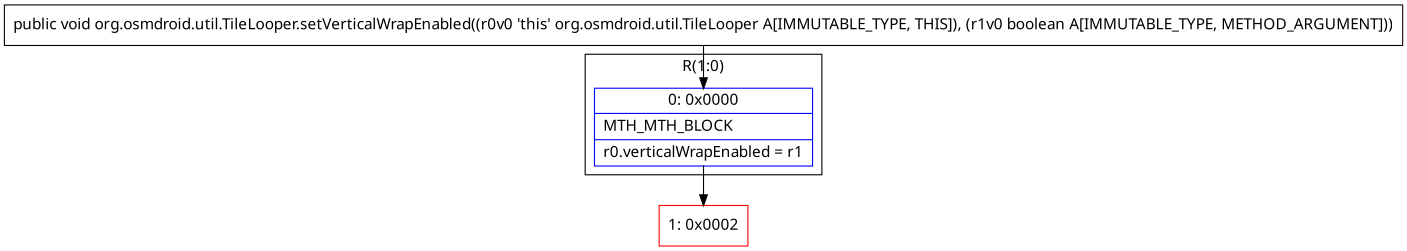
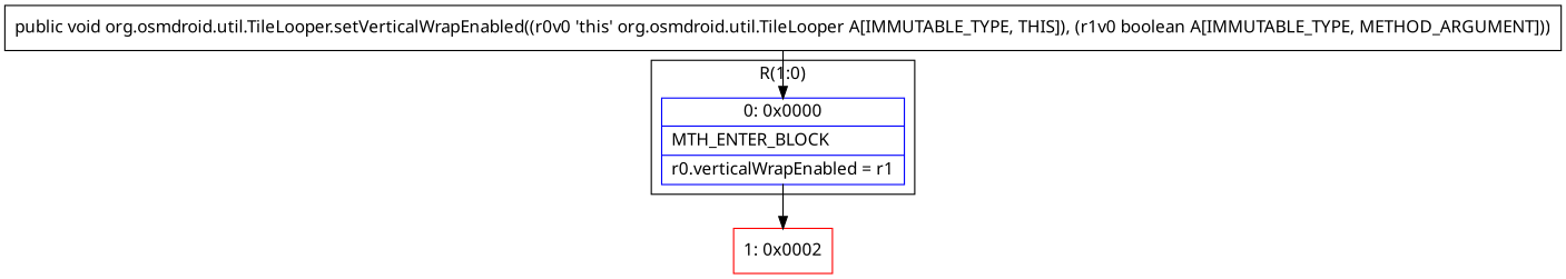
  digraph {
    fontname="Noto Sans"
    node [shape=record fontname="Noto Sans"]
    edge [fontname="Noto Sans"]
-   n1 [color=blue label="{0\:\ 0x0000|MTH_MTH_BLOCK\l|r0.verticalWrapEnabled = r1\l}"]
+   n1 [color=blue label="{0\:\ 0x0000|MTH_ENTER_BLOCK\l|r0.verticalWrapEnabled = r1\l}"]
    n2 [color=red label="{1\:\ 0x0002}"]
    n3 [label="{public void org.osmdroid.util.TileLooper.setVerticalWrapEnabled((r0v0 'this' org.osmdroid.util.TileLooper A[IMMUTABLE_TYPE, THIS]), (r1v0 boolean A[IMMUTABLE_TYPE, METHOD_ARGUMENT])) }"]
    subgraph cluster_1 {
      label="R(1:0)"
      n1
    }
    n1 -> n2
    n3 -> n1
  }
